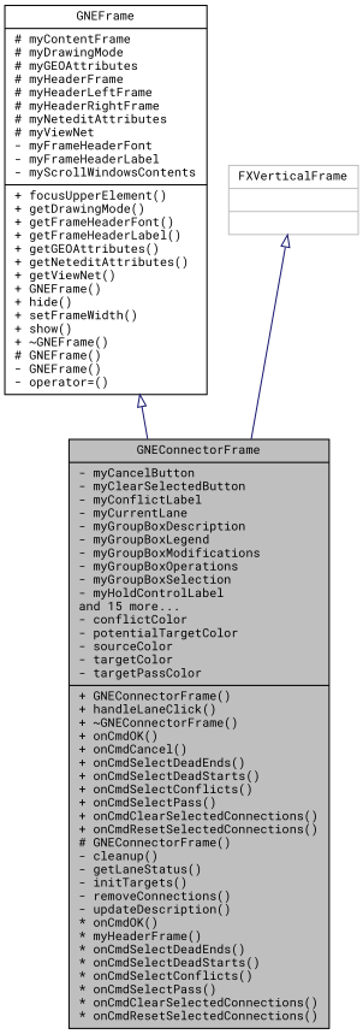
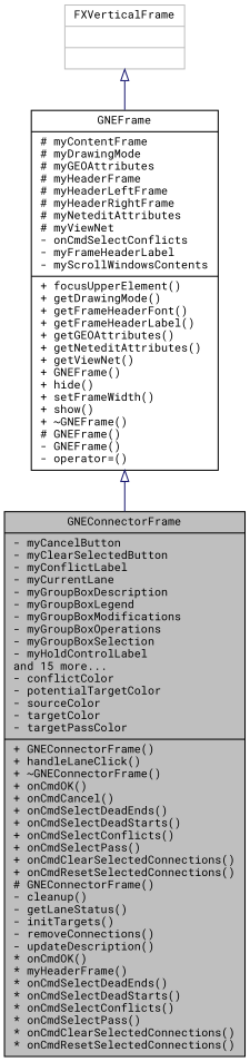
  digraph {
    fontname="Roboto Mono"
    node [color=black fillcolor=white fontname="Roboto Mono" fontsize=10 shape=record style=filled]
    edge [arrowtail=onormal color=midnightblue dir=back fontname="Roboto Mono" fontsize=10 labelfontname=Helvetica labelfontsize=10 style=solid]
    n1 [fillcolor=grey75 fontcolor=black height=0.2 label="{GNEConnectorFrame\n|- myCancelButton\l- myClearSelectedButton\l- myConflictLabel\l- myCurrentLane\l- myGroupBoxDescription\l- myGroupBoxLegend\l- myGroupBoxModifications\l- myGroupBoxOperations\l- myGroupBoxSelection\l- myHoldControlLabel\land 15 more...\l- conflictColor\l- potentialTargetColor\l- sourceColor\l- targetColor\l- targetPassColor\l|+ GNEConnectorFrame()\l+ handleLaneClick()\l+ ~GNEConnectorFrame()\l+ onCmdOK()\l+ onCmdCancel()\l+ onCmdSelectDeadEnds()\l+ onCmdSelectDeadStarts()\l+ onCmdSelectConflicts()\l+ onCmdSelectPass()\l+ onCmdClearSelectedConnections()\l+ onCmdResetSelectedConnections()\l# GNEConnectorFrame()\l- cleanup()\l- getLaneStatus()\l- initTargets()\l- removeConnections()\l- updateDescription()\l* onCmdOK()\l* myHeaderFrame()\l* onCmdSelectDeadEnds()\l* onCmdSelectDeadStarts()\l* onCmdSelectConflicts()\l* onCmdSelectPass()\l* onCmdClearSelectedConnections()\l* onCmdResetSelectedConnections()\l}" width=0.4]
-   n2 [height=0.2 label="{GNEFrame\n|# myContentFrame\l# myDrawingMode\l# myGEOAttributes\l# myHeaderFrame\l# myHeaderLeftFrame\l# myHeaderRightFrame\l# myNeteditAttributes\l# myViewNet\l- myFrameHeaderFont\l- myFrameHeaderLabel\l- myScrollWindowsContents\l|+ focusUpperElement()\l+ getDrawingMode()\l+ getFrameHeaderFont()\l+ getFrameHeaderLabel()\l+ getGEOAttributes()\l+ getNeteditAttributes()\l+ getViewNet()\l+ GNEFrame()\l+ hide()\l+ setFrameWidth()\l+ show()\l+ ~GNEFrame()\l# GNEFrame()\l- GNEFrame()\l- operator=()\l}" width=0.4]
+   n2 [height=0.2 label="{GNEFrame\n|# myContentFrame\l# myDrawingMode\l# myGEOAttributes\l# myHeaderFrame\l# myHeaderLeftFrame\l# myHeaderRightFrame\l# myNeteditAttributes\l# myViewNet\l- onCmdSelectConflicts\l- myFrameHeaderLabel\l- myScrollWindowsContents\l|+ focusUpperElement()\l+ getDrawingMode()\l+ getFrameHeaderFont()\l+ getFrameHeaderLabel()\l+ getGEOAttributes()\l+ getNeteditAttributes()\l+ getViewNet()\l+ GNEFrame()\l+ hide()\l+ setFrameWidth()\l+ show()\l+ ~GNEFrame()\l# GNEFrame()\l- GNEFrame()\l- operator=()\l}" width=0.4]
    n3 [color=grey75 height=0.2 label="{FXVerticalFrame\n||}" width=0.4]
    n2 -> n1
-   n3 -> n1
+   n3 -> n2
  }
